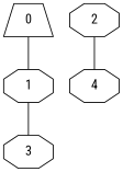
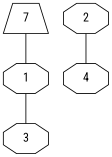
  strict graph {
    fontname="Roboto Condensed"
    node [fontname="Roboto Condensed" shape=octagon]
    edge [fontname="Roboto Condensed" weight=5]
-   0 [shape=trapezium]
+   0 [shape=trapezium label=7]
    1
    3
    2
    4
    0 -- 1
    1 -- 3
    2 -- 4 [weight=6]
  }
